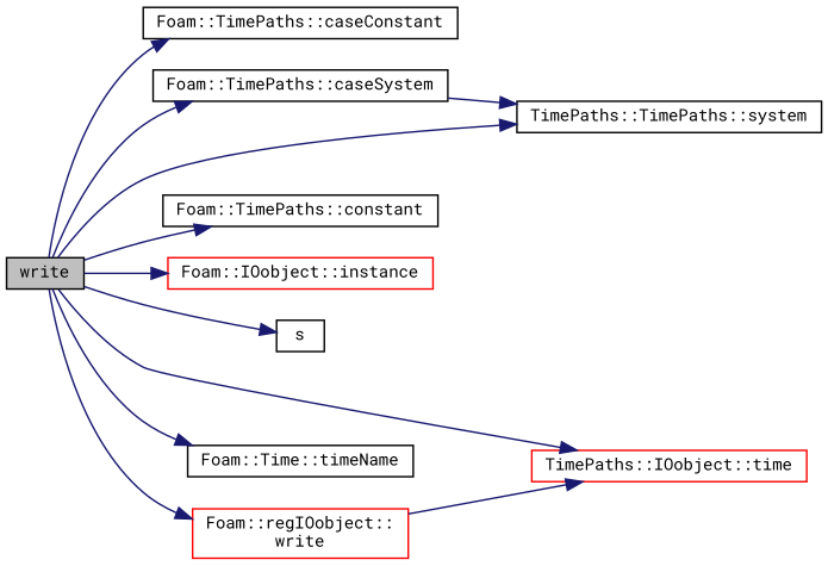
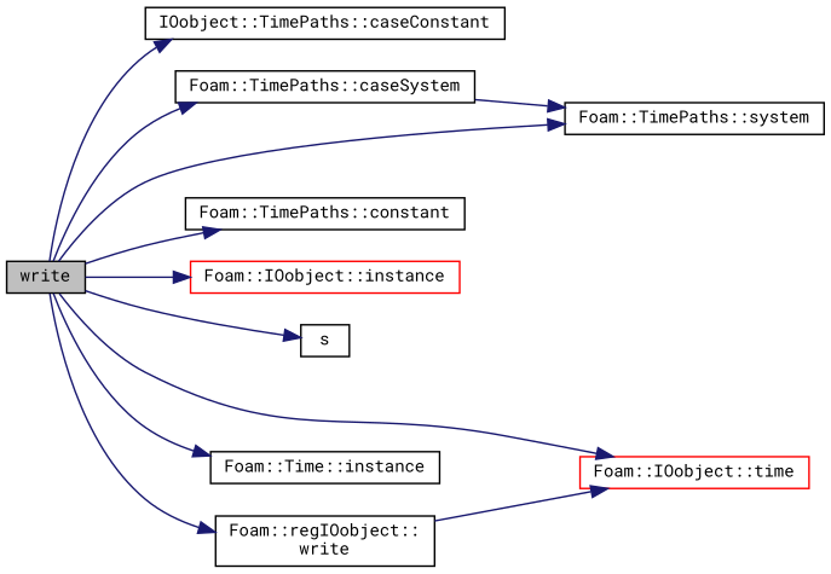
  digraph {
    fontname="Roboto Mono"
    rankdir=LR
    node [color=black fontname="Roboto Mono" fontsize=10 shape=record]
    edge [color=midnightblue fontname="Roboto Mono" fontsize=10 labelfontname=Helvetica labelfontsize=10 style=solid]
    n1 [fillcolor=grey75 fontcolor=black height=0.2 label=write style=filled width=0.4]
-   n2 [height=0.2 label="Foam::TimePaths::caseConstant" width=0.4]
+   n2 [height=0.2 label="IOobject::TimePaths::caseConstant" width=0.4]
    n3 [height=0.2 label="Foam::TimePaths::caseSystem" width=0.4]
-   n4 [height=0.2 label="TimePaths::TimePaths::system" width=0.4]
+   n4 [height=0.2 label="Foam::TimePaths::system" width=0.4]
    n5 [height=0.2 label="Foam::TimePaths::constant" width=0.4]
    n6 [color=red height=0.2 label="Foam::IOobject::instance" width=0.4]
    n7 [height=0.2 label=s width=0.4]
-   n8 [color=red height=0.2 label="TimePaths::IOobject::time" width=0.4]
-   n9 [height=0.2 label="Foam::Time::timeName" width=0.4]
-   n10 [color=red height=0.2 label="Foam::regIOobject::\lwrite" width=0.4]
+   n8 [color=red height=0.2 label="Foam::IOobject::time" width=0.4]
+   n9 [height=0.2 label="Foam::Time::instance" width=0.4]
+   n10 [height=0.2 label="Foam::regIOobject::\lwrite" width=0.4]
    n1 -> n2
    n1 -> n3
    n1 -> n4
    n1 -> n5
    n1 -> n6
    n1 -> n7
    n1 -> n8
    n1 -> n9
    n1 -> n10
    n3 -> n4
    n10 -> n8
  }
